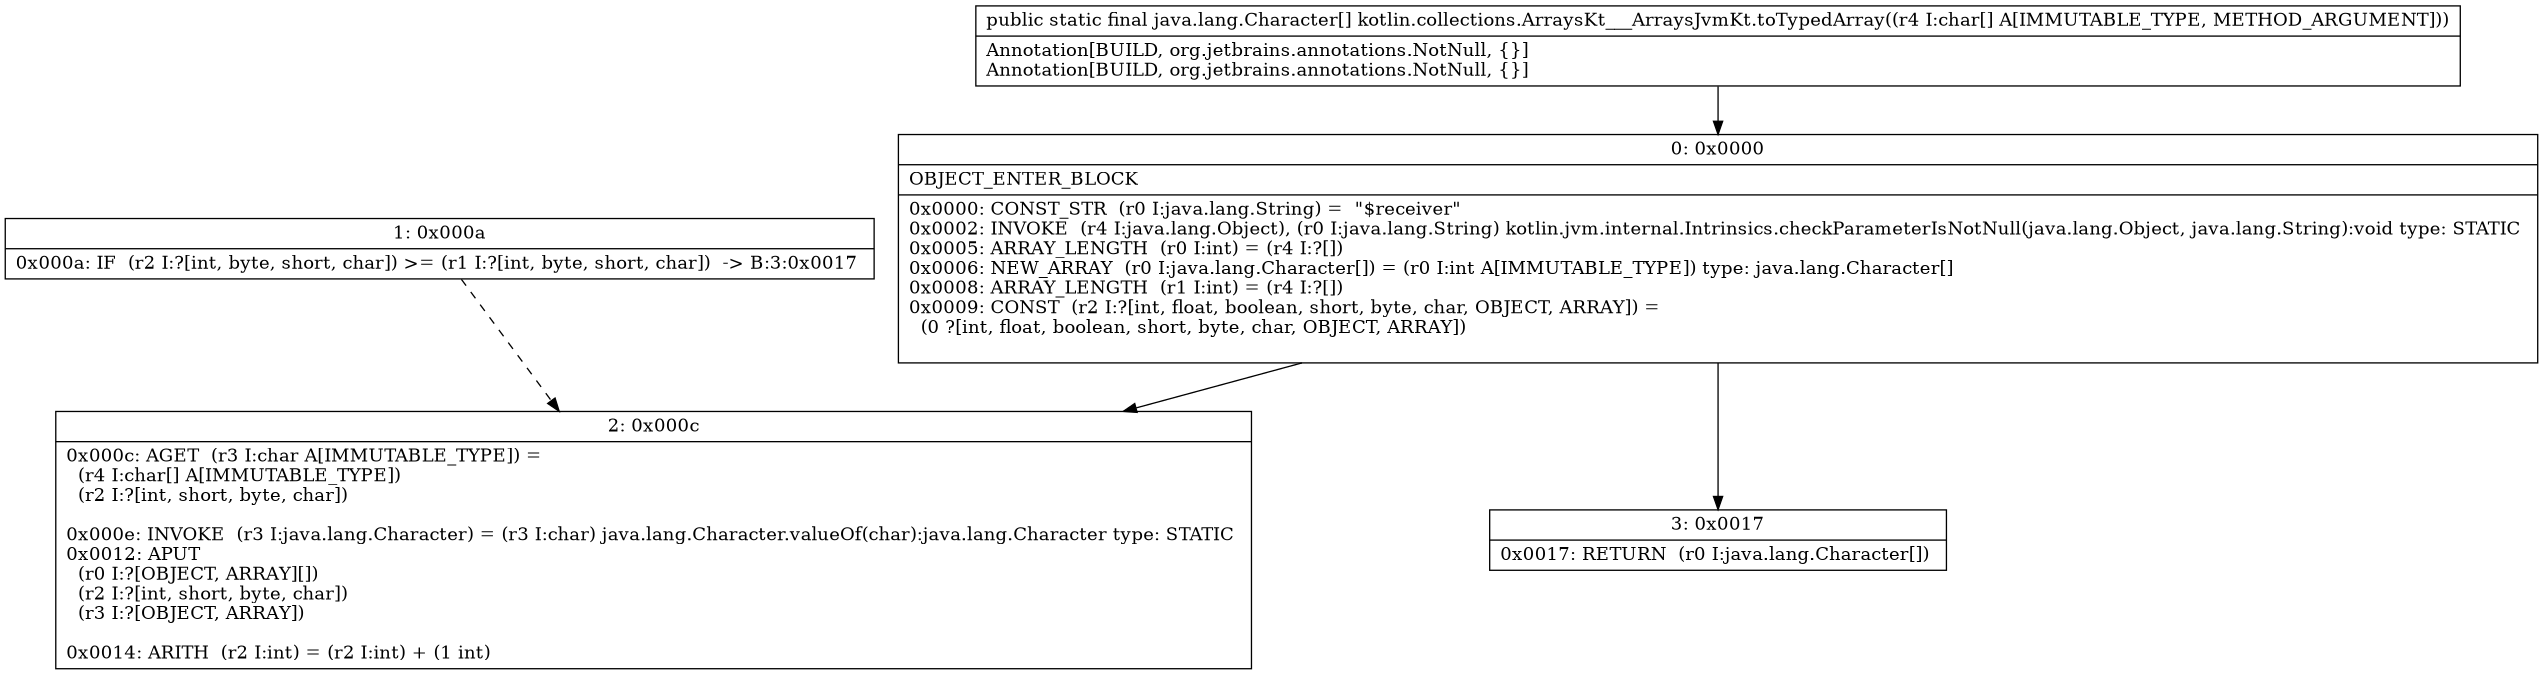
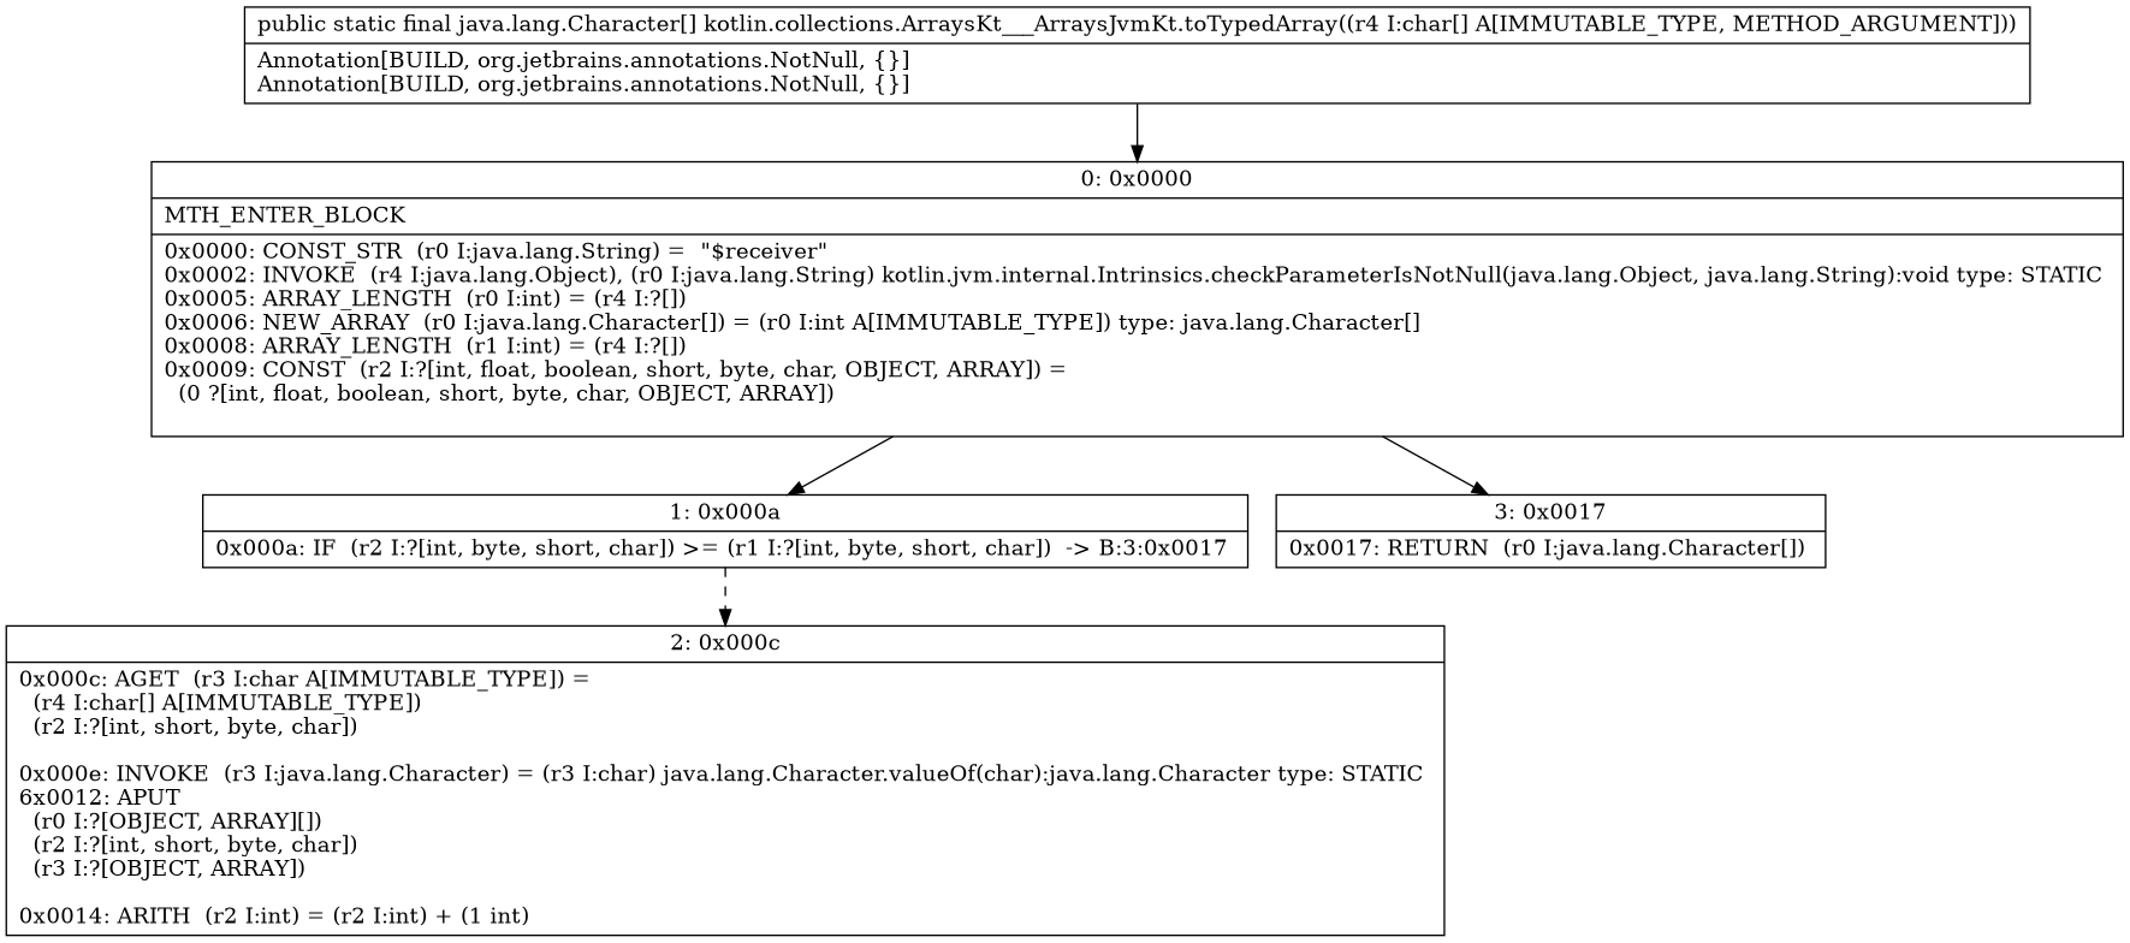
  digraph {
    node [shape=record]
-   n1 [label="{0\:\ 0x0000|OBJECT_ENTER_BLOCK\l|0x0000: CONST_STR  (r0 I:java.lang.String) =  \"$receiver\" \l0x0002: INVOKE  (r4 I:java.lang.Object), (r0 I:java.lang.String) kotlin.jvm.internal.Intrinsics.checkParameterIsNotNull(java.lang.Object, java.lang.String):void type: STATIC \l0x0005: ARRAY_LENGTH  (r0 I:int) = (r4 I:?[]) \l0x0006: NEW_ARRAY  (r0 I:java.lang.Character[]) = (r0 I:int A[IMMUTABLE_TYPE]) type: java.lang.Character[] \l0x0008: ARRAY_LENGTH  (r1 I:int) = (r4 I:?[]) \l0x0009: CONST  (r2 I:?[int, float, boolean, short, byte, char, OBJECT, ARRAY]) = \l  (0 ?[int, float, boolean, short, byte, char, OBJECT, ARRAY])\l \l}"]
+   n1 [label="{0\:\ 0x0000|MTH_ENTER_BLOCK\l|0x0000: CONST_STR  (r0 I:java.lang.String) =  \"$receiver\" \l0x0002: INVOKE  (r4 I:java.lang.Object), (r0 I:java.lang.String) kotlin.jvm.internal.Intrinsics.checkParameterIsNotNull(java.lang.Object, java.lang.String):void type: STATIC \l0x0005: ARRAY_LENGTH  (r0 I:int) = (r4 I:?[]) \l0x0006: NEW_ARRAY  (r0 I:java.lang.Character[]) = (r0 I:int A[IMMUTABLE_TYPE]) type: java.lang.Character[] \l0x0008: ARRAY_LENGTH  (r1 I:int) = (r4 I:?[]) \l0x0009: CONST  (r2 I:?[int, float, boolean, short, byte, char, OBJECT, ARRAY]) = \l  (0 ?[int, float, boolean, short, byte, char, OBJECT, ARRAY])\l \l}"]
    n2 [label="{1\:\ 0x000a|0x000a: IF  (r2 I:?[int, byte, short, char]) \>= (r1 I:?[int, byte, short, char])  \-\> B:3:0x0017 \l}"]
    n3 [label="{3\:\ 0x0017|0x0017: RETURN  (r0 I:java.lang.Character[]) \l}"]
-   n4 [label="{2\:\ 0x000c|0x000c: AGET  (r3 I:char A[IMMUTABLE_TYPE]) = \l  (r4 I:char[] A[IMMUTABLE_TYPE])\l  (r2 I:?[int, short, byte, char])\l \l0x000e: INVOKE  (r3 I:java.lang.Character) = (r3 I:char) java.lang.Character.valueOf(char):java.lang.Character type: STATIC \l0x0012: APUT  \l  (r0 I:?[OBJECT, ARRAY][])\l  (r2 I:?[int, short, byte, char])\l  (r3 I:?[OBJECT, ARRAY])\l \l0x0014: ARITH  (r2 I:int) = (r2 I:int) + (1 int) \l}"]
+   n4 [label="{2\:\ 0x000c|0x000c: AGET  (r3 I:char A[IMMUTABLE_TYPE]) = \l  (r4 I:char[] A[IMMUTABLE_TYPE])\l  (r2 I:?[int, short, byte, char])\l \l0x000e: INVOKE  (r3 I:java.lang.Character) = (r3 I:char) java.lang.Character.valueOf(char):java.lang.Character type: STATIC \l6x0012: APUT  \l  (r0 I:?[OBJECT, ARRAY][])\l  (r2 I:?[int, short, byte, char])\l  (r3 I:?[OBJECT, ARRAY])\l \l0x0014: ARITH  (r2 I:int) = (r2 I:int) + (1 int) \l}"]
    n5 [label="{public static final java.lang.Character[] kotlin.collections.ArraysKt___ArraysJvmKt.toTypedArray((r4 I:char[] A[IMMUTABLE_TYPE, METHOD_ARGUMENT]))  | Annotation[BUILD, org.jetbrains.annotations.NotNull, \{\}]\lAnnotation[BUILD, org.jetbrains.annotations.NotNull, \{\}]\l}"]
-   n1 -> n4
+   n1 -> n2
    n1 -> n3
    n2 -> n4 [style=dashed]
    n5 -> n1
  }
